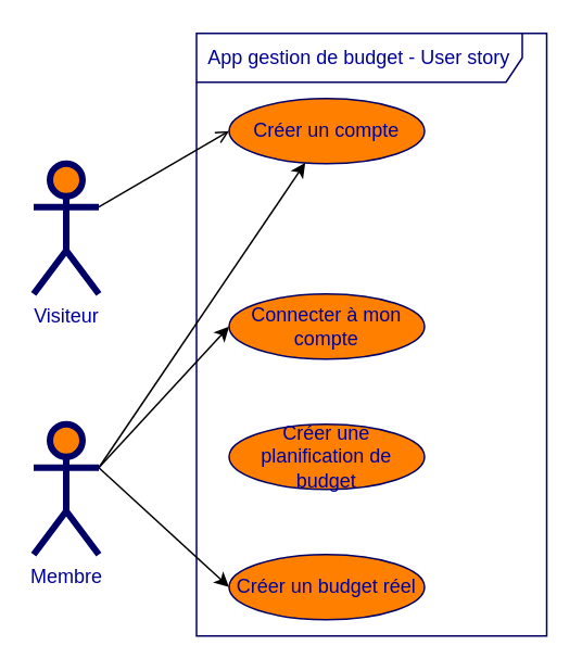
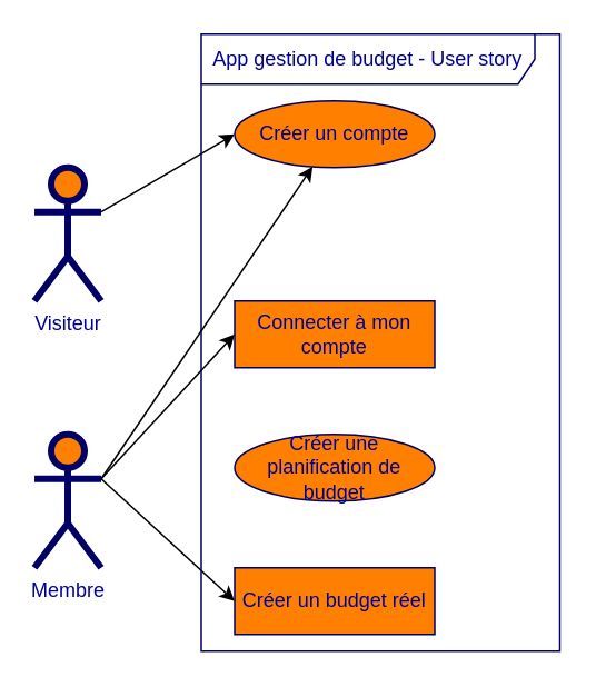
  <mxCell id="0" />
  <mxCell id="1" parent="0" />
  <mxCell id="2" value="App gestion de budget - User story" style="shape=umlFrame;whiteSpace=wrap;html=1;strokeWidth=1;fillColor=none;width=200;height=30;fontColor=#000099;strokeColor=#000066;" parent="1" vertex="1"><mxGeometry x="120" y="20" width="215" height="370" as="geometry" /></mxCell>
  <mxCell id="3" value="Visiteur" style="shape=umlActor;verticalLabelPosition=bottom;labelBackgroundColor=#ffffff;verticalAlign=top;html=1;strokeWidth=4;fillColor=#FF8000;strokeColor=#000066;fontColor=#000099;" parent="1" vertex="1"><mxGeometry x="20" y="100" width="40" height="80" as="geometry" /></mxCell>
  <mxCell id="4" value="Membre" style="shape=umlActor;verticalLabelPosition=bottom;labelBackgroundColor=#ffffff;verticalAlign=top;html=1;strokeWidth=4;fillColor=#FF8000;strokeColor=#000066;fontColor=#000099;" parent="1" vertex="1"><mxGeometry x="20" y="260" width="40" height="80" as="geometry" /></mxCell>
  <mxCell id="5" value="Créer un compte" style="ellipse;whiteSpace=wrap;html=1;fillColor=#FF8000;strokeColor=#000066;fontColor=#000099;" parent="1" vertex="1"><mxGeometry x="140" y="60" width="120" height="40" as="geometry" /></mxCell>
- <mxCell id="6" value="Connecter à mon compte" style="ellipse;whiteSpace=wrap;html=1;fillColor=#FF8000;strokeColor=#000066;fontColor=#000099;" parent="1" vertex="1"><mxGeometry x="140" y="180" width="120" height="40" as="geometry" /></mxCell>
+ <mxCell id="6" value="Connecter à mon compte" style="whiteSpace=wrap;html=1;fillColor=#FF8000;strokeColor=#000066;fontColor=#000099;rounded=0;" parent="1" vertex="1"><mxGeometry x="140" y="180" width="120" height="40" as="geometry" /></mxCell>
  <mxCell id="7" value="" style="endArrow=classic;html=1;rounded=0;exitX=1;exitY=0.333;exitDx=0;exitDy=0;exitPerimeter=0;entryX=0;entryY=0.5;entryDx=0;entryDy=0;" parent="1" source="4" target="6" edge="1"><mxGeometry width="50" height="50" relative="1" as="geometry"><mxPoint x="300" y="160" as="sourcePoint" /><mxPoint x="350" y="110" as="targetPoint" /></mxGeometry></mxCell>
- <mxCell id="8" value="" style="endArrow=open;html=1;rounded=0;exitX=1;exitY=0.333;exitDx=0;exitDy=0;exitPerimeter=0;entryX=0;entryY=0.5;entryDx=0;entryDy=0;" parent="1" source="3" target="5" edge="1"><mxGeometry width="50" height="50" relative="1" as="geometry"><mxPoint x="80" y="130" as="sourcePoint" /><mxPoint x="130" y="80" as="targetPoint" /></mxGeometry></mxCell>
+ <mxCell id="8" value="" style="endArrow=classic;html=1;rounded=0;exitX=1;exitY=0.333;exitDx=0;exitDy=0;exitPerimeter=0;entryX=0;entryY=0.5;entryDx=0;entryDy=0;" parent="1" source="3" target="5" edge="1"><mxGeometry width="50" height="50" relative="1" as="geometry"><mxPoint x="80" y="130" as="sourcePoint" /><mxPoint x="130" y="80" as="targetPoint" /></mxGeometry></mxCell>
  <mxCell id="9" value="" style="endArrow=classic;html=1;rounded=0;exitX=1;exitY=0.333;exitDx=0;exitDy=0;exitPerimeter=0;" parent="1" source="4" target="5" edge="1"><mxGeometry width="50" height="50" relative="1" as="geometry"><mxPoint x="300" y="160" as="sourcePoint" /><mxPoint x="140" y="280" as="targetPoint" /></mxGeometry></mxCell>
- <mxCell id="10" value="Créer un budget réel" style="ellipse;whiteSpace=wrap;html=1;fillColor=#FF8000;strokeColor=#000066;fontColor=#000099;" parent="1" vertex="1"><mxGeometry x="140" y="340" width="120" height="40" as="geometry" /></mxCell>
+ <mxCell id="10" value="Créer un budget réel" style="whiteSpace=wrap;html=1;fillColor=#FF8000;strokeColor=#000066;fontColor=#000099;rounded=0;" parent="1" vertex="1"><mxGeometry x="140" y="340" width="120" height="40" as="geometry" /></mxCell>
  <mxCell id="11" value="Créer une planification de budget" style="ellipse;whiteSpace=wrap;html=1;fillColor=#FF8000;strokeColor=#000066;fontColor=#000099;" parent="1" vertex="1"><mxGeometry x="140" y="260" width="120" height="40" as="geometry" /></mxCell>
  <mxCell id="12" value="" style="endArrow=classic;html=1;rounded=0;entryX=0;entryY=0.5;entryDx=0;entryDy=0;exitX=1;exitY=0.333;exitDx=0;exitDy=0;exitPerimeter=0;" parent="1" source="4" target="10" edge="1"><mxGeometry width="50" height="50" relative="1" as="geometry"><mxPoint x="80" y="290" as="sourcePoint" /><mxPoint x="50" y="380" as="targetPoint" /></mxGeometry></mxCell>
